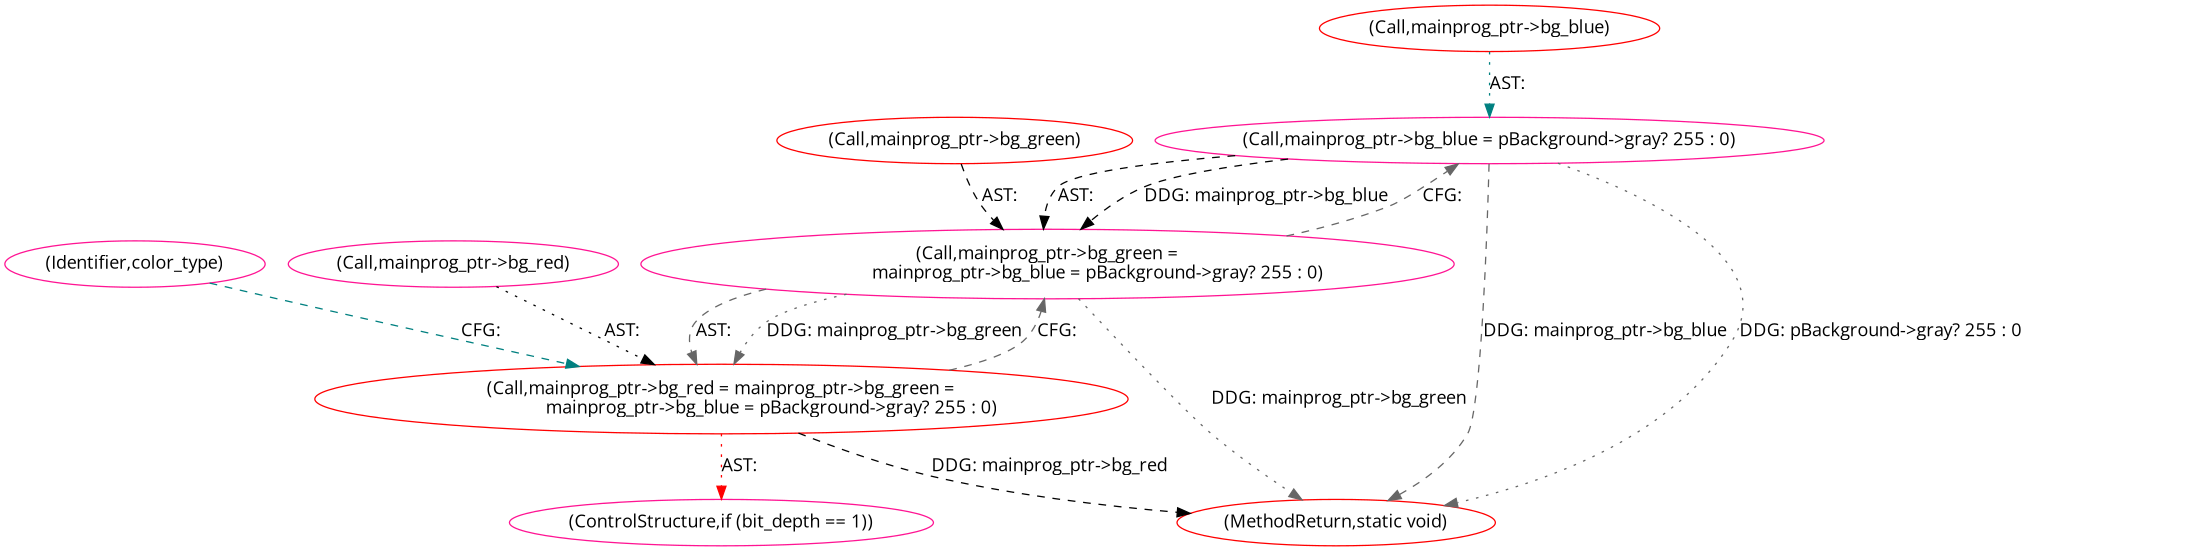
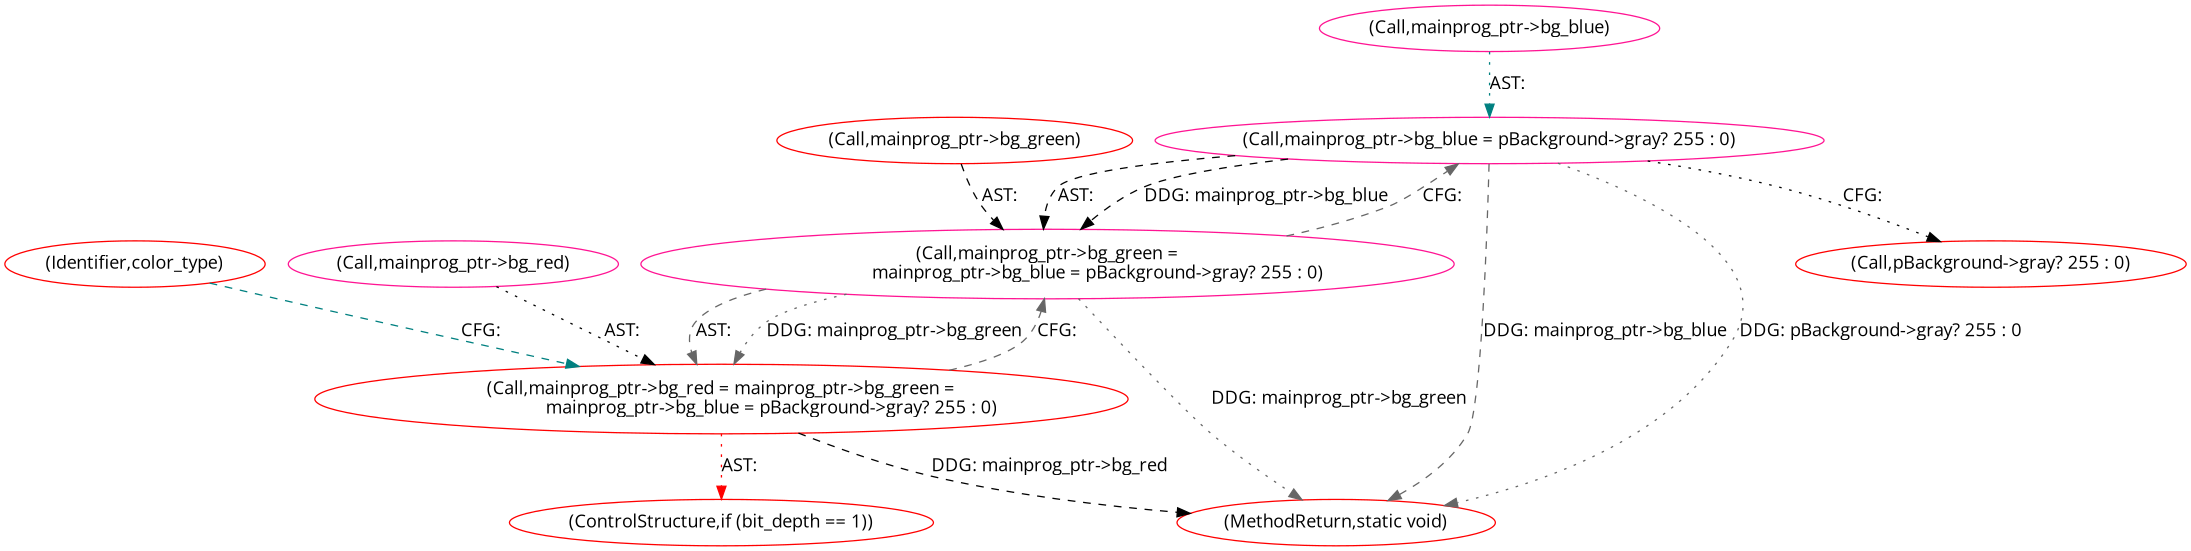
  digraph {
    fontname="Open Sans"
    node [color=deeppink fontname="Open Sans"]
    edge [color=gray40 fontname="Open Sans" style=dashed]
    n1 [label="(Call,mainprog_ptr->bg_blue = pBackground->gray? 255 : 0)"]
    n2 [label="(Call,mainprog_ptr->bg_green =\n                     mainprog_ptr->bg_blue = pBackground->gray? 255 : 0)"]
    n3 [color=red label="(MethodReturn,static void)"]
+   n4 [color=red label="(Call,pBackground->gray? 255 : 0)"]
    n5 [color=red label="(Call,mainprog_ptr->bg_red = mainprog_ptr->bg_green =\n                     mainprog_ptr->bg_blue = pBackground->gray? 255 : 0)"]
-   n6 [label="(ControlStructure,if (bit_depth == 1))"]
-   n7 [label="(Identifier,color_type)"]
+   n6 [color=red label="(ControlStructure,if (bit_depth == 1))"]
+   n7 [color=red label="(Identifier,color_type)"]
    n8 [label="(Call,mainprog_ptr->bg_red)"]
    n9 [color=red label="(Call,mainprog_ptr->bg_green)"]
-   n10 [color=red label="(Call,mainprog_ptr->bg_blue)"]
+   n10 [label="(Call,mainprog_ptr->bg_blue)"]
    n1 -> n2 [color=black label="AST: "]
    n1 -> n2 [color=black label="DDG: mainprog_ptr->bg_blue"]
    n1 -> n3 [label="DDG: mainprog_ptr->bg_blue"]
    n1 -> n3 [label="DDG: pBackground->gray? 255 : 0" style=dotted]
+   n1 -> n4 [color=black label="CFG: " style=dotted]
    n2 -> n1 [label="CFG: "]
    n2 -> n3 [label="DDG: mainprog_ptr->bg_green" style=dotted]
    n2 -> n5 [label="AST: "]
    n2 -> n5 [label="DDG: mainprog_ptr->bg_green" style=dotted]
    n5 -> n2 [label="CFG: "]
    n5 -> n3 [color=black label="DDG: mainprog_ptr->bg_red"]
    n5 -> n6 [color=red label="AST: " style=dotted]
    n7 -> n5 [color=teal label="CFG: "]
    n8 -> n5 [color=black label="AST: " style=dotted]
    n9 -> n2 [color=black label="AST: "]
    n10 -> n1 [color=teal label="AST: " style=dotted]
  }
